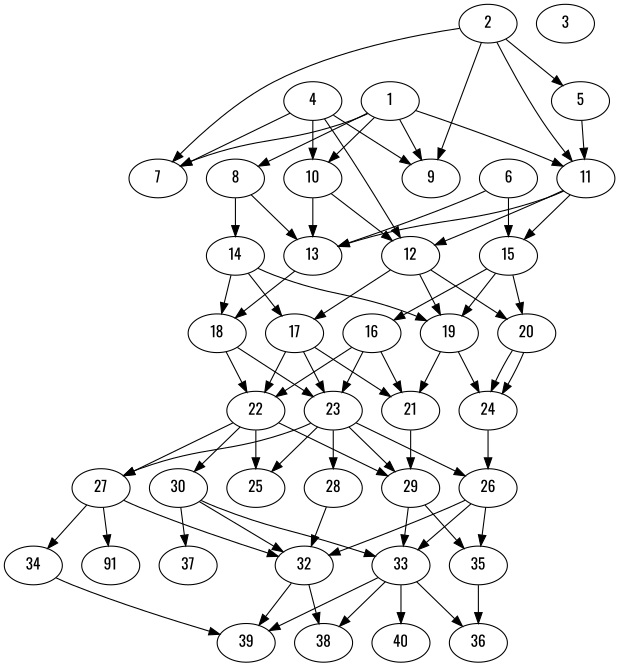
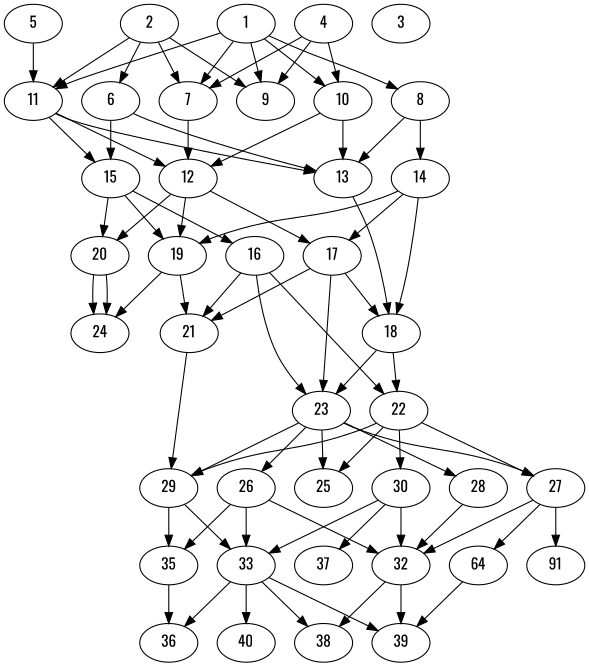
  digraph {
    fontname=Oswald
    node [alpha=0.05 fontname=Oswald]
    edge [fontname=Oswald]
    1 [alpha=0.08 expect_size=33356800]
    7 [alpha=0.13 expect_size=35460096]
    8 [alpha=0.19 expect_size=12643328]
    9 [alpha=0.06 expect_size=36968448]
    10 [alpha=0.12 expect_size=44165120]
    11 [alpha=0.20 expect_size=39148544]
    12 [alpha=0.01 expect_size=11530240]
    13 [alpha=0.11 expect_size=27514880]
    14 [alpha=0.16 expect_size=27807744]
    15 [alpha=0.09 expect_size=27455488]
    17 [alpha=0.00 expect_size=9124864]
    19 [alpha=0.13 expect_size=36796416]
    20 [expect_size=51067904]
    18 [alpha=0.17 expect_size=39682048]
    16 [alpha=0.18 expect_size=50670592]
    2 [alpha=0.07 expect_size=28988416]
    6 [alpha=0.02 expect_size=37262336]
    3 [alpha=0.00 expect_size=28698624]
    4 [alpha=0.20 expect_size=43029504]
    5 [alpha=0.10 expect_size=38552576]
    22 [alpha=0.02 expect_size=31614976]
    23 [expect_size=34228224]
    21 [alpha=0.08 expect_size=31657984]
    24 [expect_size=12253184]
    29 [expect_size=11509760]
    25 [alpha=0.18 expect_size=49843200]
    27 [expect_size=18609152]
    30 [alpha=0.18 expect_size=43234304]
    26 [expect_size=23949312]
    28 [alpha=0.08 expect_size=19404800]
    33 [alpha=0.15 expect_size=31577088]
    35 [alpha=0.02 expect_size=7589888]
    32 [alpha=0.15 expect_size=27337728]
    n34 [expect_size=7681024 label=91]
-   34 [alpha=0.04 expect_size=43855872]
+   34 [alpha=0.04 expect_size=43855872 label=64]
    37 [alpha=0.19 expect_size=15749120]
    38 [alpha=0.13 expect_size=28040192]
    39 [alpha=0.01 expect_size=47549440]
    36 [alpha=0.20 expect_size=50462720]
    40 [alpha=0.07 expect_size=11632640]
    1 -> 7
    1 -> 8
    1 -> 9
    1 -> 10
    1 -> 11
-   4 -> 12
+   7 -> 12
    8 -> 13
    8 -> 14
    10 -> 12
    10 -> 13
    11 -> 12
    11 -> 13
    11 -> 15
    12 -> 17
    12 -> 19
    12 -> 20
    13 -> 18
    14 -> 17
    14 -> 19
    14 -> 18
    15 -> 19
    15 -> 20
    15 -> 16
-   17 -> 22
+   17 -> 18
    17 -> 23
    17 -> 21
    19 -> 21
    19 -> 24
    20 -> 24
    20 -> 24
    18 -> 22
    18 -> 23
    16 -> 22
    16 -> 23
    16 -> 21
    2 -> 7
    2 -> 9
    2 -> 11
-   2 -> 5
+   2 -> 6
    6 -> 13
    6 -> 15
    4 -> 7
    4 -> 9
    4 -> 10
    5 -> 11
    22 -> 29
    22 -> 25
    22 -> 27
    22 -> 30
    23 -> 29
    23 -> 25
    23 -> 27
    23 -> 26
    23 -> 28
    21 -> 29
-   24 -> 26
    29 -> 33
    29 -> 35
    27 -> 32
    27 -> n34
    27 -> 34
    30 -> 33
    30 -> 32
    30 -> 37
    26 -> 33
    26 -> 35
    26 -> 32
    28 -> 32
    33 -> 38
    33 -> 39
    33 -> 36
    33 -> 40
    35 -> 36
    32 -> 38
    32 -> 39
    34 -> 39
  }
